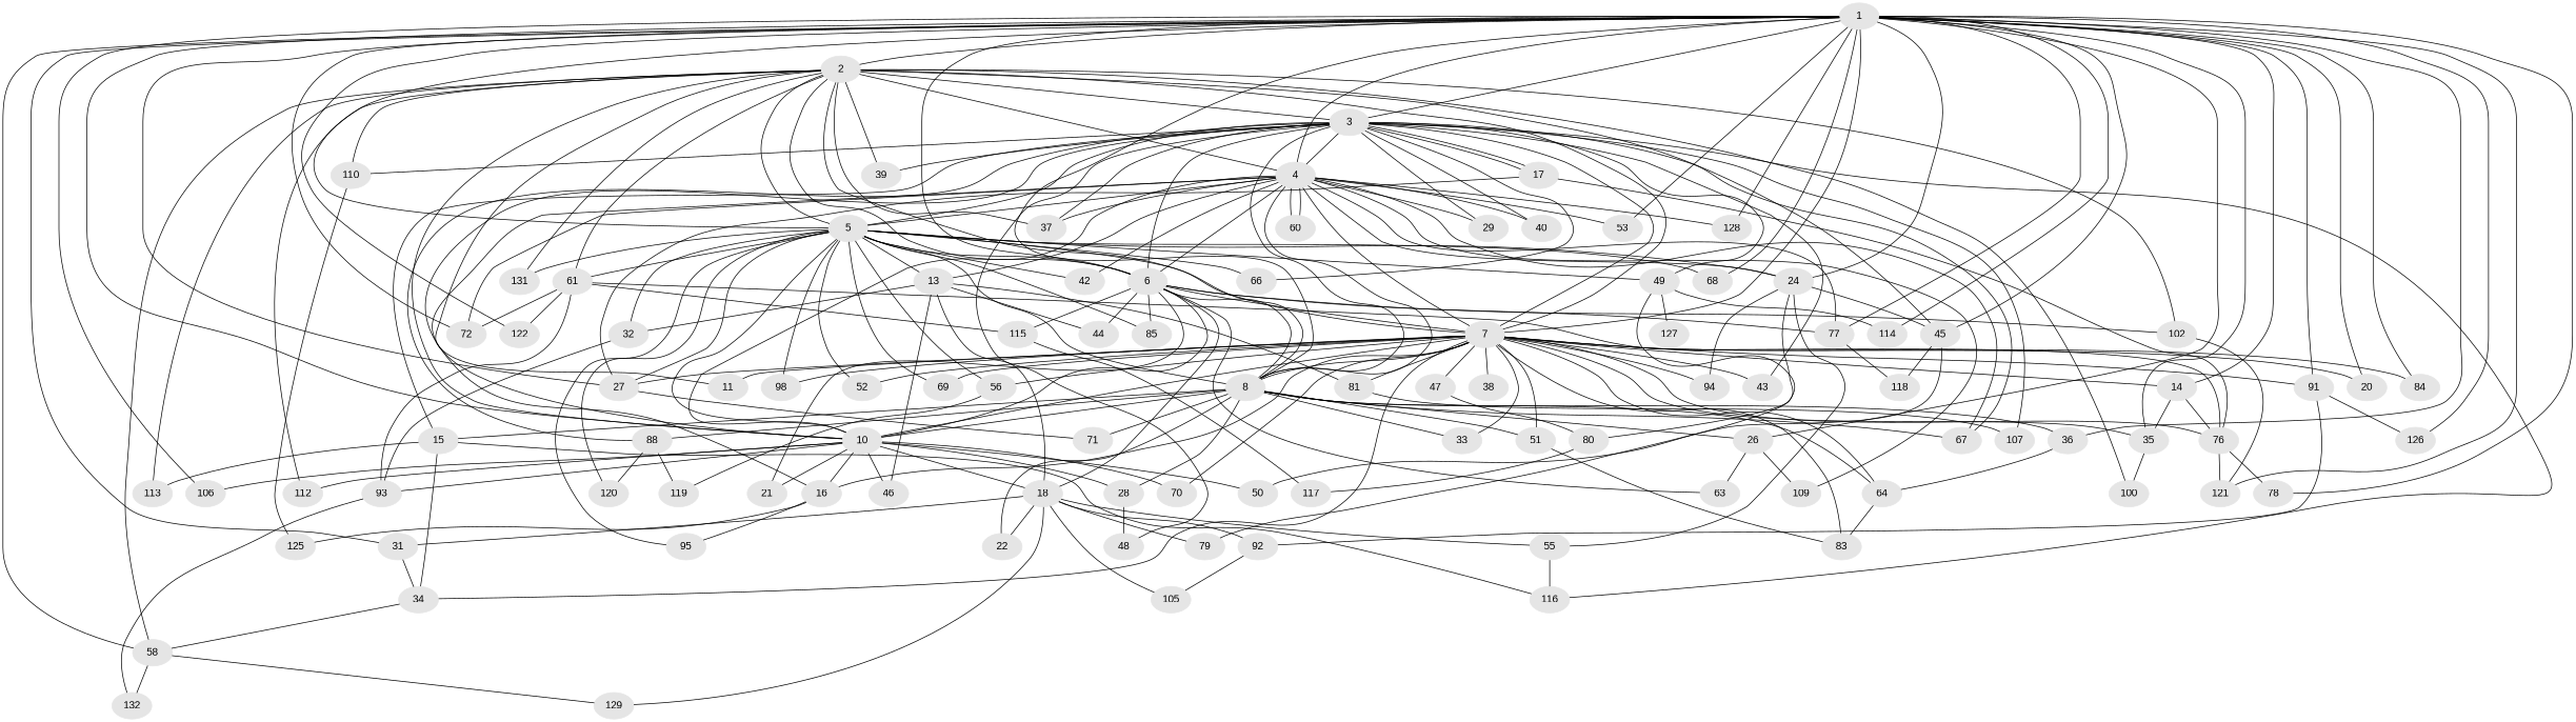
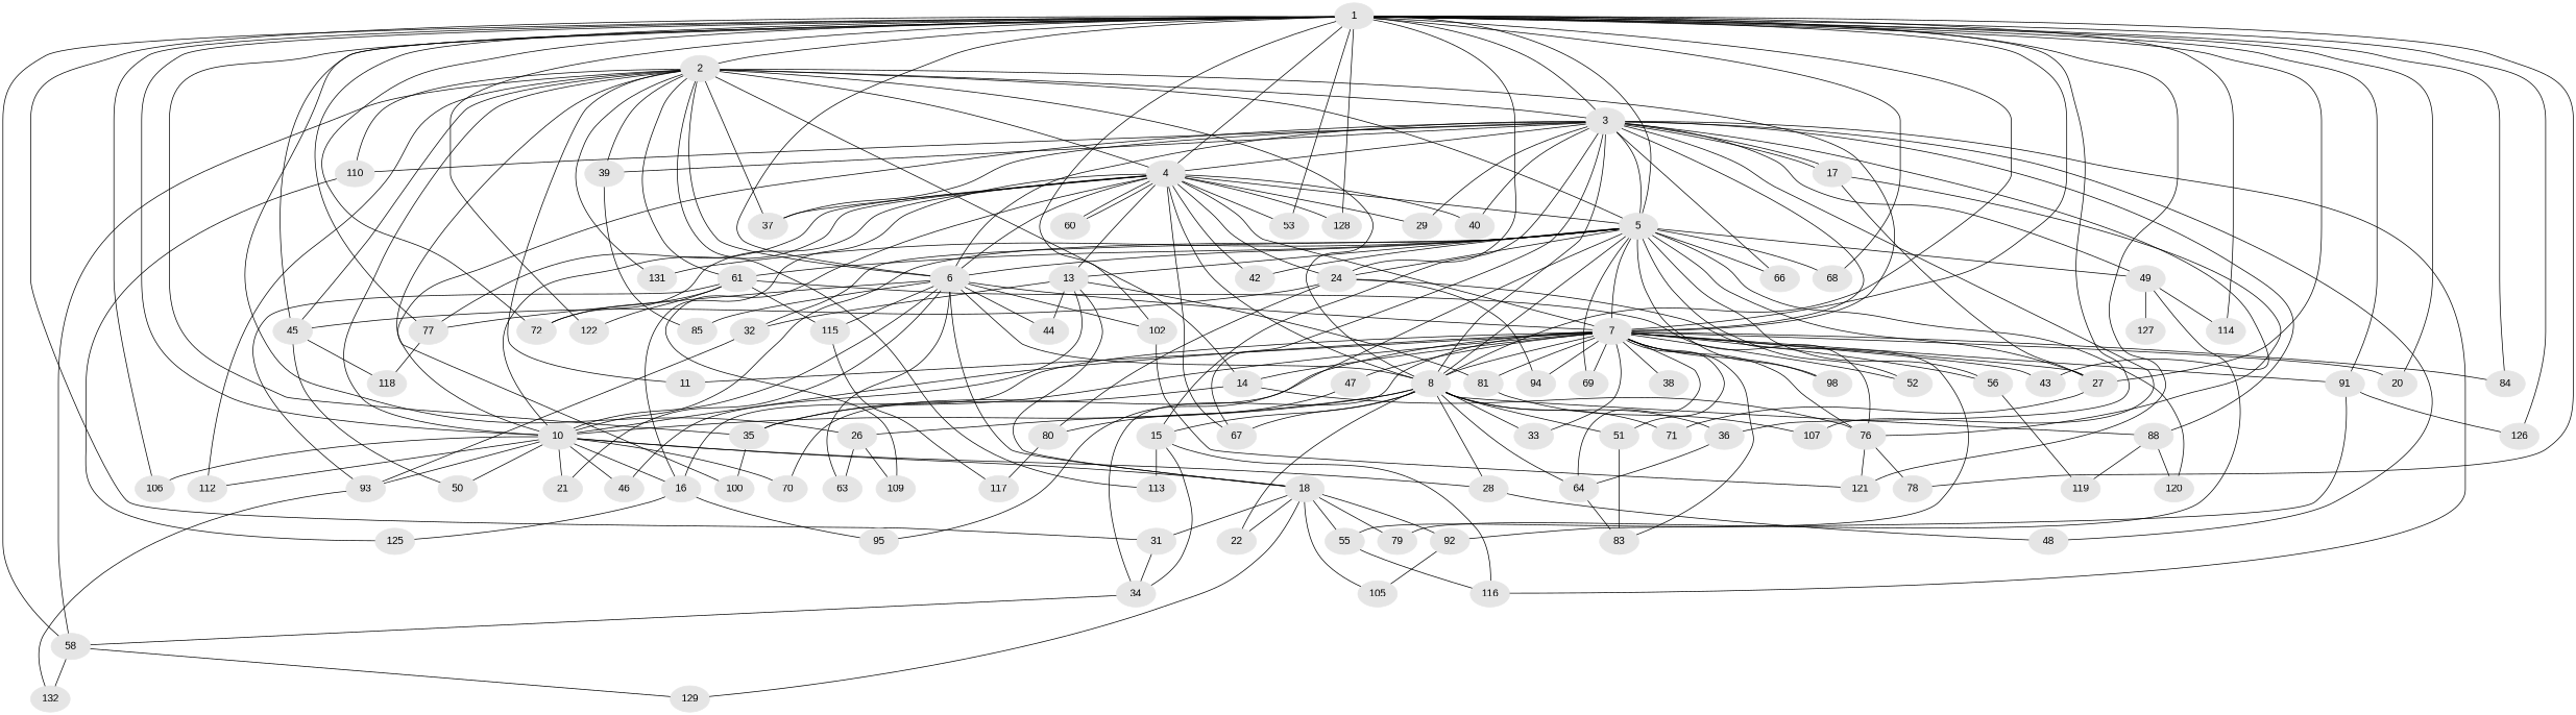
  graph {
    fontname="Liberation Sans"
    node [color=gray90 fontname="Liberation Sans" style=filled]
    edge [fontname="Liberation Sans"]
    1 [super="+19"]
    2 [super="+75"]
    3 [super="+23"]
    4 [super="+25"]
    5 [super="+12"]
    6 [super="+59"]
    7 [super="+9"]
    8 [super="+108"]
    10 [super="+57"]
    14 [super="+89"]
    20
    24 [super="+65"]
    26
    27 [super="+124"]
    31
    35 [super="+103"]
    36 [super="+73"]
    45 [super="+87"]
    53
    58 [super="+82"]
    68
    72 [super="+96"]
    77 [super="+101"]
    78
    84
    91
    106
    114
    121 [super="+123"]
    122
    126
    128
    11
    37 [super="+90"]
    39
    61 [super="+104"]
    100
    102
    110
    112
    113
    131
    15 [super="+130"]
    17 [super="+41"]
    29
    40
    43
    48
    49
    66
    67 [super="+74"]
    88 [super="+99"]
    107
    116
    13
    16 [super="+111"]
    42
    60
    109
    32
    52
    56
    69
    85
    95
    98
    120
    18 [super="+30"]
    21
    44
    63
    115
    33
    34 [super="+54"]
    38
    47
    51
    64
    70
    76
    81 [super="+86"]
    83 [super="+133"]
    94
    22
    28 [super="+62"]
    71
    46
    50
    93 [super="+97"]
    55
    80
    118
    129
    132
    92
    125
    127
    79
    119
    105
    117
    1 -- 2 [weight=2]
    1 -- 3
    1 -- 4
    1 -- 5
    1 -- 6
    1 -- 7 [weight=2]
    1 -- 8
    1 -- 10
    1 -- 14
    1 -- 20
    1 -- 24
    1 -- 26
    1 -- 27
    1 -- 31
    1 -- 35
    1 -- 36
    1 -- 45
    1 -- 53
    1 -- 58
    1 -- 68
    1 -- 72
    1 -- 77
    1 -- 78
    1 -- 84
    1 -- 91
    1 -- 106
    1 -- 114
    1 -- 121
    1 -- 122
    1 -- 126
    1 -- 128
    2 -- 3
    2 -- 4
    2 -- 5
    2 -- 6
    2 -- 7 [weight=3]
    2 -- 8
    2 -- 10
    2 -- 45
    2 -- 58
    2 -- 11
    2 -- 37
    2 -- 39
    2 -- 61
    2 -- 100
    2 -- 102
    2 -- 110
    2 -- 112
    2 -- 113
    2 -- 131
    3 -- 4
    3 -- 5
    3 -- 6
    3 -- 7 [weight=2]
    3 -- 8
    3 -- 10
    3 -- 37
    3 -- 39
    3 -- 110
    3 -- 15 [weight=2]
    3 -- 17
    3 -- 17
    3 -- 29
    3 -- 40
    3 -- 43
    3 -- 48
    3 -- 49
    3 -- 66
    3 -- 67
    3 -- 88
    3 -- 107
    3 -- 116
    4 -- 5 [weight=2]
    4 -- 6
    4 -- 7 [weight=2]
    4 -- 8 [weight=3]
    4 -- 10
    4 -- 24
    4 -- 53
    4 -- 72
    4 -- 77
    4 -- 128
    4 -- 37
    4 -- 29
    4 -- 40
    4 -- 67
    4 -- 13
    4 -- 16
    4 -- 42
    4 -- 60
    4 -- 60
    4 -- 109
    5 -- 6
    5 -- 7 [weight=2]
    5 -- 8
    5 -- 10
    5 -- 24
    5 -- 27
    5 -- 68
    5 -- 61
    5 -- 131
    5 -- 49
    5 -- 66
    5 -- 13
    5 -- 42
    5 -- 32
    5 -- 52
    5 -- 56
    5 -- 69
-   5 -- 85
+   39 -- 85
    5 -- 95
    5 -- 98
    5 -- 120
    6 -- 7 [weight=2]
    6 -- 8
    6 -- 10 [weight=2]
    6 -- 77
    6 -- 102
    6 -- 85
    6 -- 18
    6 -- 21
    6 -- 44
    6 -- 63
    6 -- 115
    7 -- 8 [weight=2]
    7 -- 10 [weight=2]
    7 -- 14
    7 -- 20
    7 -- 27
    7 -- 35
    7 -- 84
    7 -- 91
    7 -- 11
    7 -- 43
    7 -- 16
    7 -- 52
    7 -- 56
    7 -- 69
    7 -- 98
    7 -- 33
    7 -- 34
    7 -- 38
    7 -- 47
    7 -- 51
    7 -- 64
    7 -- 70
    7 -- 76
    7 -- 81 [weight=2]
    7 -- 83
    7 -- 94
    8 -- 10
    8 -- 26
    8 -- 36
    8 -- 15
    8 -- 67
    8 -- 88
    8 -- 33
    8 -- 51
    8 -- 64
    8 -- 22
    8 -- 28
    8 -- 71
    10 -- 106
    10 -- 112
    10 -- 16
    10 -- 18
    10 -- 21
    10 -- 70
    10 -- 28 [weight=3]
    10 -- 46
    10 -- 50
    10 -- 93
    14 -- 35
    14 -- 76
    24 -- 45
    24 -- 94
    24 -- 55
    24 -- 80
    26 -- 109
    26 -- 63
    27 -- 71
    31 -- 34
    35 -- 100
    36 -- 64
    45 -- 50
    45 -- 118
    58 -- 129
    58 -- 132
    77 -- 118
    91 -- 126
    91 -- 92
    61 -- 72
    61 -- 122
    61 -- 115
    61 -- 76
    61 -- 93
    102 -- 121
    110 -- 125
    15 -- 113
    15 -- 116
    15 -- 34
    17 -- 27
    17 -- 76
    49 -- 114
    49 -- 127
    49 -- 79
    88 -- 120
    88 -- 119
    13 -- 32
    13 -- 18
    13 -- 44
    13 -- 81
    13 -- 46
    16 -- 95
    16 -- 125
    32 -- 93
    56 -- 119
    18 -- 31
    18 -- 22
    18 -- 55
    18 -- 129
    18 -- 92
    18 -- 79
    18 -- 105
    115 -- 117
    34 -- 58
    47 -- 80
    51 -- 83
    64 -- 83
    76 -- 78
    76 -- 121
    81 -- 107
    28 -- 48
    93 -- 132
    55 -- 116
    80 -- 117
    92 -- 105
  }
